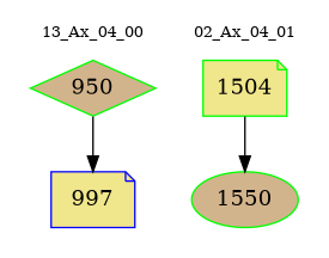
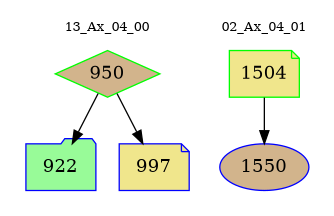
  digraph {
    node [color=blue fillcolor=tan shape=note style=filled]
    edge [color=black]
    n1 [color=green label=950 shape=diamond]
+   n2 [fillcolor=palegreen label=922 shape=folder]
    n3 [fillcolor=khaki label=997]
    n4 [color=green fillcolor=khaki label=1504]
-   n5 [color=green label=1550 shape=ellipse]
+   n5 [label=1550 shape=ellipse]
    subgraph cluster_1 {
      color=white
      fontsize=10
      label="13_Ax_04_00"
      n1
+     n2
      n3
    }
    subgraph cluster_2 {
      color=white
      fontsize=10
      label="02_Ax_04_01"
      n4
      n5
    }
+   n1 -> n2
    n1 -> n3
    n4 -> n5
  }
